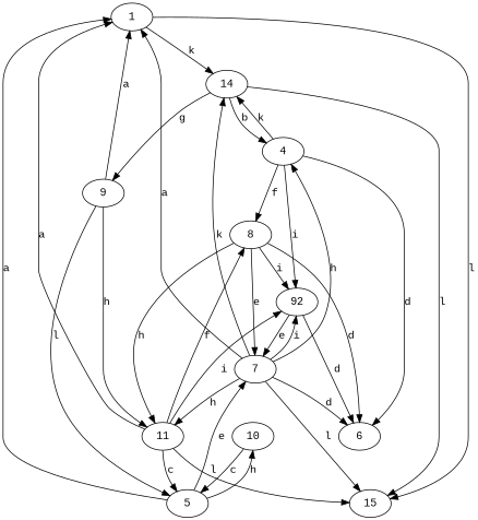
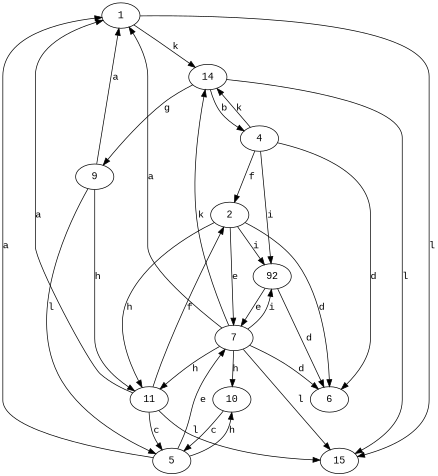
  strict digraph {
    fontname="Liberation Mono"
    node [fontname="Liberation Mono"]
    edge [fontname="Liberation Mono"]
    1
    14
    15
    4
    9
    n6 [label=92]
    6
    7
-   8
+   8 [label=2]
    11
    5
    10
    1 -> 14 [label=k]
    1 -> 15 [label=l]
    14 -> 15 [label=l]
    14 -> 4 [label=b]
    14 -> 9 [label=g]
    4 -> 14 [label=k]
    4 -> n6 [label=i]
    4 -> 6 [label=d]
    4 -> 8 [label=f]
    9 -> 1 [label=a]
    9 -> 11 [label=h]
    9 -> 5 [label=l]
    n6 -> 6 [label=d]
    n6 -> 7 [label=e]
    7 -> 1 [label=a]
    7 -> 14 [label=k]
    7 -> 15 [label=l]
    7 -> n6 [label=i]
    7 -> 6 [label=d]
    7 -> 11 [label=h]
-   7 -> 4 [label=h]
+   7 -> 10 [label=h]
    8 -> n6 [label=i]
    8 -> 6 [label=d]
    8 -> 7 [label=e]
    8 -> 11 [label=h]
    11 -> 1 [label=a]
    11 -> 15 [label=l]
-   11 -> n6 [label=i]
    11 -> 8 [label=f]
    11 -> 5 [label=c]
    5 -> 1 [label=a]
    5 -> 7 [label=e]
    5 -> 10 [label=h]
    10 -> 5 [label=c]
  }
